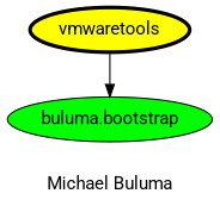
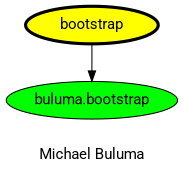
  digraph {
    label="Michael Buluma"
    fontname=Roboto
    node [style=filled fontname=Roboto]
-   vmwaretools [fillcolor=yellow penwidth=3]
+   vmwaretools [fillcolor=yellow penwidth=3 label=bootstrap]
    "buluma.bootstrap" [fillcolor=green]
    vmwaretools -> "buluma.bootstrap" [fontname=Roboto]
  }
